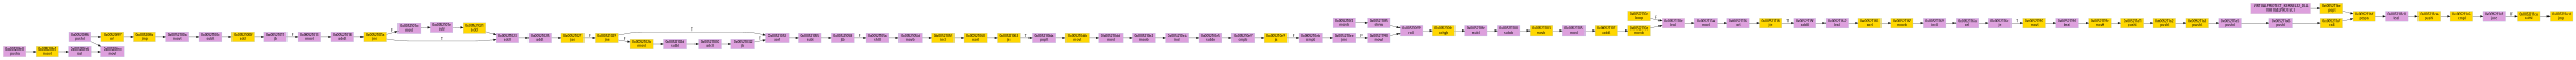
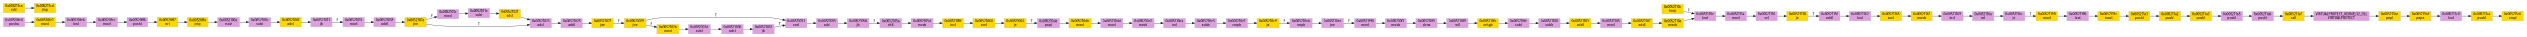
  strict digraph {
    fontname="Fira Sans"
    rankdir=LR
    node [color=lightsteelblue fillcolor=plum fontname="Fira Sans" shape=rectangle style=filled]
    edge [color="#000000" fontname="Fira Sans"]
    n1 [label="0x0052100c\nsubl"]
    n2 [fillcolor=gold label="0x0052100f\nadcl"]
    n3 [label="0x00521011\njb"]
    n4 [label="0x00521013\nmovl"]
    n5 [label="0x0052102d\nsubl"]
    n6 [label="0x00521030\nadcl"]
    n7 [label="0x00521032\njb"]
    n8 [label="0x00521053\nxorl"]
    n9 [fillcolor=gold label="0x005211ca\nsubl"]
    n10 [fillcolor=gold label="0x005211cd\njmp"]
    n11 [label="0x00520ff6\npushl"]
    n12 [fillcolor=gold label="0x00520ff7\norl"]
    n13 [fillcolor=gold label="0x00520ffa\njmp"]
    n14 [label="0x0052100a\nmovl"]
    n15 [label="0x00520fe6\nleal"]
    n16 [label="0x00520fec\nmovl"]
    n17 [label="0x005210e4\nincl"]
    n18 [label="0x005210e5\nsubb"]
    n19 [label="0x005210e7\ncmpb"]
    n20 [fillcolor=gold label="0x005210e9\nja"]
    n21 [fillcolor=gold label="0x005211bf\npopa"]
    n22 [label="0x005211c0\nleal"]
    n23 [fillcolor=gold label="0x005211c4\npushl"]
    n24 [fillcolor=gold label="0x005211c6\ncmpl"]
    n25 [label="0x00521058\njb"]
    n26 [label="0x0052105a\nshll"]
    n27 [label="0x0052105d\nmovb"]
    n28 [fillcolor=gold label="0x0052105f\nincl"]
    n29 [label="0x00521105\nmovl"]
    n30 [fillcolor=gold label="0x00521107\naddl"]
    n31 [fillcolor=gold label="0x0052110a\nmovb"]
    n32 [color=lightgrey label="0x0052110e\nleal"]
    n33 [label="0x005210fe\nsubl"]
    n34 [label="0x00521100\nsubb"]
-   n35 [fillcolor=gold label="0x00521103\nmovb"]
+   n35 [fillcolor=gold label="0x00521103\naddl"]
    n36 [label="0x005210f9\nroll"]
    n37 [fillcolor=gold label="0x005210fc\nxchgb"]
    n38 [label="0x00521114\nmovl"]
    n39 [label="0x00521116\norl"]
    n40 [fillcolor=gold label="0x00521118\nje"]
    n41 [label="0x00521196\nleal"]
    n42 [fillcolor=gold label="0x0052119c\nmovl"]
    n43 [fillcolor=gold label="0x005211a1\npushl"]
    n44 [fillcolor=gold label="0x005211a2\npushl"]
    n45 [fillcolor=gold label="0x00521029\njne"]
    n46 [fillcolor=gold label="0x0052102b\nmovl"]
    n47 [label="0x00521055\nsubl"]
    n48 [fillcolor=gold label="0x0052101a\njne"]
    n49 [label="0x0052101c\nmovl"]
    n50 [label="0x00521023\nadcl"]
    n51 [label="0x0052101e\nsubl"]
    n52 [label="0x00521025\naddl"]
    n53 [fillcolor=gold label="0x00521021\nadcl"]
    n54 [fillcolor=gold label="0x00521027\njae"]
    n55 [color=lightgrey label="VIRTUALPROTECT_KERNEL32_DLL\nVIRTUALPROTECT"]
    n56 [fillcolor=gold label="0x005211be\npopl"]
    n57 [label="0x0052115f\naddl"]
    n58 [label="0x00521162\nleal"]
    n59 [label="0x005211a6\npushl"]
    n60 [fillcolor=gold label="0x005211a7\ncall"]
-   n61 [label="0x005211c8\njne"]
    n62 [fillcolor=gold label="0x00521165\nxorl"]
    n63 [fillcolor=gold label="0x00521167\nmovb"]
    n64 [label="0x00521169\nincl"]
    n65 [label="0x0052116a\norl"]
    n66 [fillcolor=gold label="0x0052110c\nloop"]
    n67 [label="0x005210eb\ncmpb"]
    n68 [label="0x005210ee\njne"]
    n69 [label="0x005219f0\nmovl"]
    n70 [label="0x005210f2\nmovb"]
    n71 [color=lightgrey label="0x00520fe0\npusha"]
    n72 [fillcolor=gold label="0x00520fe1\nmovl"]
    n73 [fillcolor=gold label="0x005211a3\npushl"]
    n74 [label="0x005211a5\npushl"]
    n75 [label="0x0052116c\nje"]
    n76 [fillcolor=gold label="0x00521060\nxorl"]
    n77 [fillcolor=gold label="0x00521063\nje"]
    n78 [label="0x005210da\npopl"]
    n79 [fillcolor=gold label="0x005210db\nmovl"]
    n80 [label="0x005210dd\nmovl"]
    n81 [label="0x00521018\naddl"]
    n82 [label="0x005210e2\nmovb"]
    n83 [fillcolor=gold label="0x00521190\nmovl"]
    n84 [label="0x005210f5\nshrw"]
    n1 -> n2
    n2 -> n3
    n3 -> n4 [label=F]
    n4 -> n81
    n5 -> n6
    n6 -> n7
    n7 -> n8 [label=T]
    n8 -> n47
    n9 -> n10
    n11 -> n12
    n12 -> n13
    n13 -> n14
    n14 -> n1
    n15 -> n16
-   n11 -> n16
+   n16 -> n11
    n17 -> n18
    n18 -> n19
    n19 -> n20
    n20 -> n67 [label=F]
    n21 -> n22
    n22 -> n23
    n23 -> n24
-   n24 -> n61
    n25 -> n26 [label=F]
    n26 -> n27
    n27 -> n28
    n28 -> n76
    n29 -> n30
    n30 -> n31
    n31 -> n32
    n32 -> n38
    n33 -> n34
    n34 -> n35
    n35 -> n29
    n36 -> n37
    n37 -> n33
    n38 -> n39
    n39 -> n40
    n40 -> n57 [label=T]
    n41 -> n42
    n42 -> n43
    n43 -> n44
    n44 -> n73
    n45 -> n8 [label=T]
    n45 -> n46 [label=F]
    n46 -> n5
    n47 -> n25
    n48 -> n49 [label=F]
    n48 -> n50 [label=T]
    n49 -> n51
    n50 -> n52
    n51 -> n53
    n52 -> n54
    n53 -> n50
    n54 -> n45 [label=F]
    n55 -> n56
    n56 -> n21
    n57 -> n58
    n58 -> n62
    n59 -> n60
-   n60 -> n21
-   n61 -> n9 [label=F]
+   n60 -> n55
    n62 -> n63
    n63 -> n64
    n64 -> n65
    n65 -> n75
    n66 -> n32 [label=F]
    n67 -> n68
    n68 -> n69 [label=F]
-   n69 -> n36
+   n69 -> n70
    n70 -> n84
    n71 -> n72
    n72 -> n15
    n73 -> n74
    n74 -> n59
    n75 -> n83 [label=T]
    n76 -> n77
    n77 -> n78 [label=T]
    n78 -> n79
    n79 -> n80
    n80 -> n82
    n81 -> n48
    n82 -> n17
    n83 -> n41
    n84 -> n36
  }
